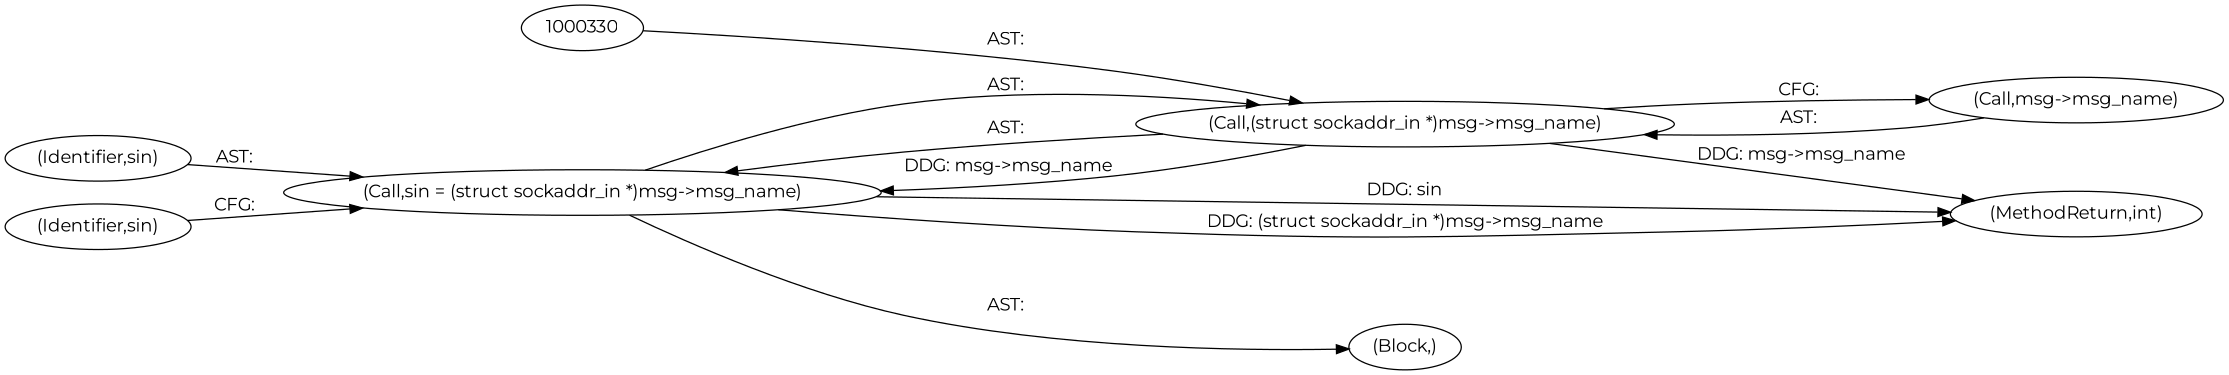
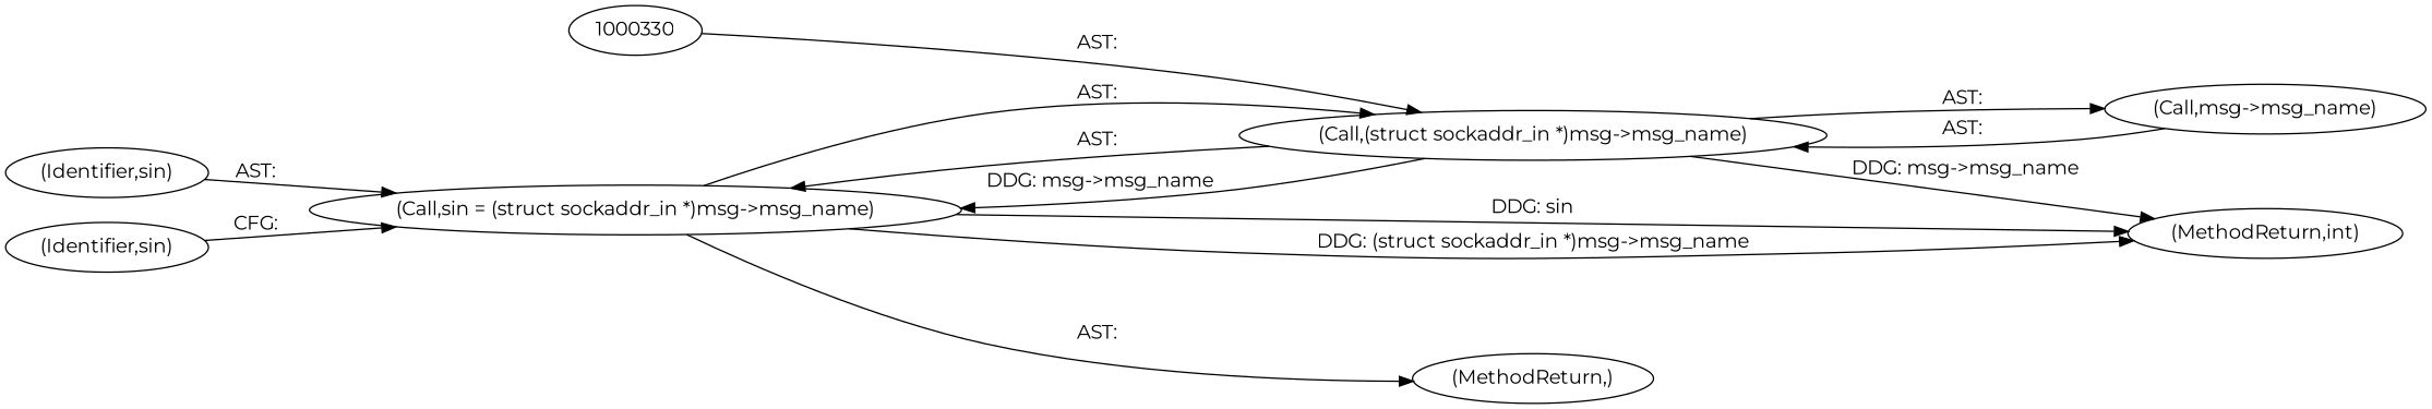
  digraph {
    fontname=Montserrat
    rankdir=LR
    node [fontname=Montserrat]
    edge [fontname=Montserrat]
    n1 [label="(Call,sin = (struct sockaddr_in *)msg->msg_name)"]
    n2 [label="(Call,(struct sockaddr_in *)msg->msg_name)"]
    n3 [label="(MethodReturn,int)"]
-   n4 [label="(Block,)"]
+   n4 [label="(MethodReturn,)"]
    n5 [label="(Call,msg->msg_name)"]
    n6 [label="(Identifier,sin)"]
    n7 [label="(Identifier,sin)"]
    1000330
    n1 -> n2 [label="AST: "]
    n1 -> n3 [label="DDG: sin"]
    n1 -> n3 [label="DDG: (struct sockaddr_in *)msg->msg_name"]
    n1 -> n4 [label="AST: "]
    n2 -> n1 [label="AST: "]
    n2 -> n1 [label="DDG: msg->msg_name"]
    n2 -> n3 [label="DDG: msg->msg_name"]
-   n2 -> n5 [label="CFG: "]
+   n2 -> n5 [label="AST: "]
    n5 -> n2 [label="AST: "]
    n6 -> n1 [label="AST: "]
    n7 -> n1 [label="CFG: "]
    1000330 -> n2 [label="AST: "]
  }
